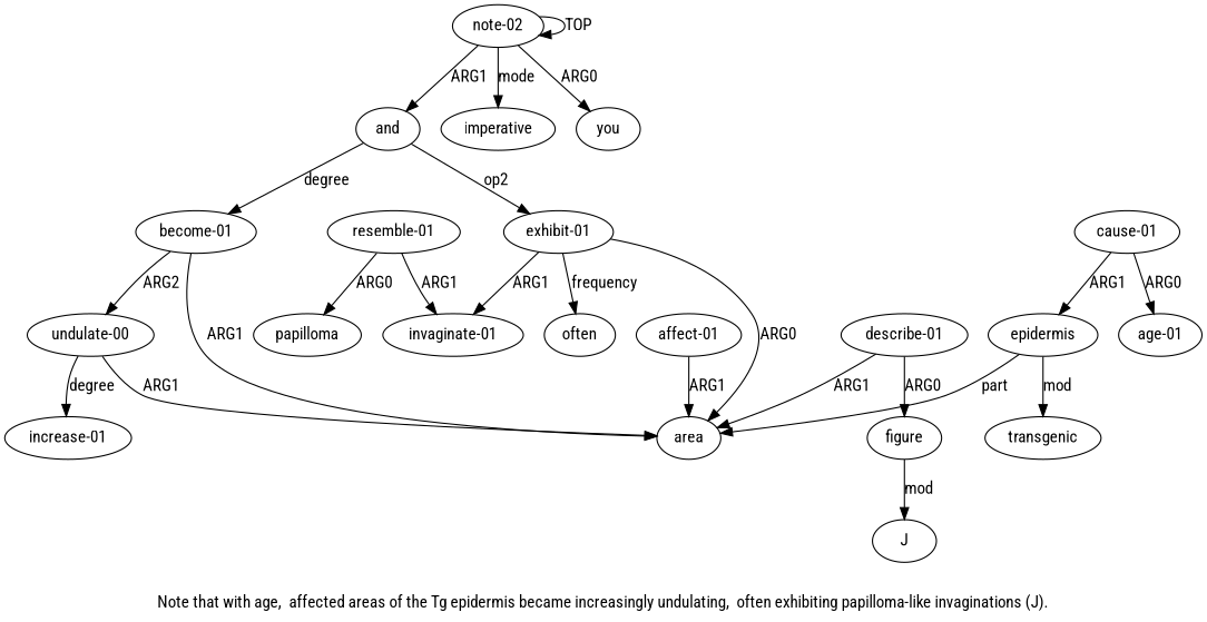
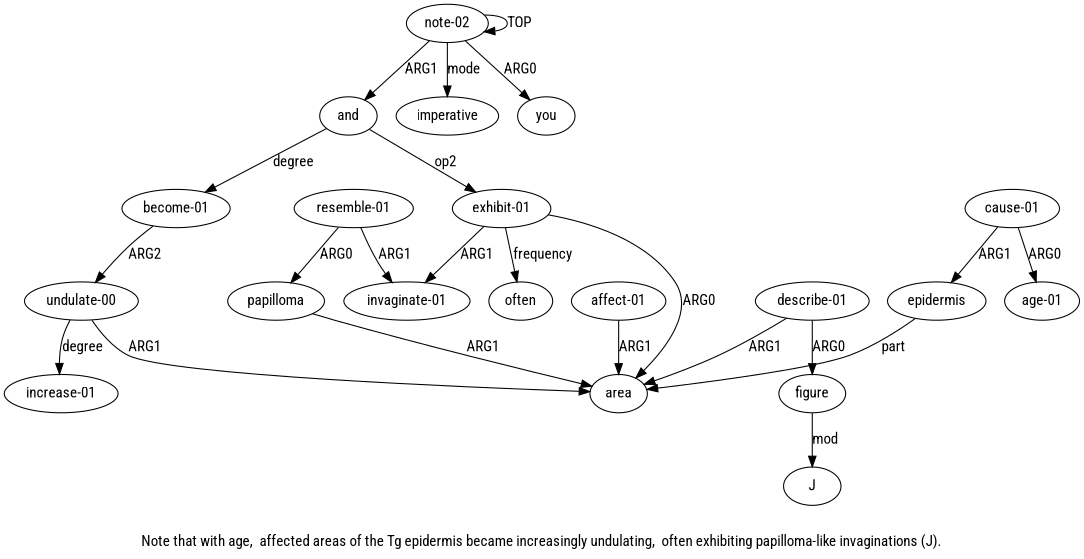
  digraph {
    fontname="Roboto Condensed"
    label="Note that with age,  affected areas of the Tg epidermis became increasingly undulating,  often exhibiting papilloma-like invaginations (J)."
    node [color=black fontname="Roboto Condensed" gold_ind=-1 test_ind=-1]
    edge [color=black fontname="Roboto Condensed" gold_label=ARG1 test_label=ARG1]
    n1 [gold_ind=15 gold_label="invaginate-01" label="invaginate-01" test_ind=15 test_label="invaginate-01"]
    n2 [gold_ind=14 gold_label="exhibit-01" label="exhibit-01" test_ind=14 test_label="exhibit-01"]
    n3 [gold_ind=18 gold_label=often label=often test_ind=18 test_label=often]
    n4 [gold_ind=4 gold_label=area label=area test_ind=4 test_label=area]
    n5 [gold_ind=17 gold_label=papilloma label=papilloma test_ind=17 test_label=papilloma]
    n6 [gold_ind=16 gold_label="resemble-01" label="resemble-01" test_ind=16 test_label="resemble-01"]
    n7 [gold_ind=11 gold_label="increase-01" label="increase-01" test_ind=11 test_label="increase-01"]
    n8 [gold_ind=10 gold_label="undulate-00" label="undulate-00" test_ind=10 test_label="undulate-00"]
    n9 [gold_ind=13 gold_label="age-01" label="age-01" test_ind=13 test_label="age-01"]
    n10 [gold_ind=12 gold_label="cause-01" label="cause-01" test_ind=12 test_label="cause-01"]
    n11 [gold_ind=5 gold_label=epidermis label=epidermis test_ind=5 test_label=epidermis]
    n12 [gold_ind=3 gold_label="become-01" label="become-01" test_ind=3 test_label="become-01"]
    n13 [gold_label=imperative label=imperative test_label=imperative]
    n14 [gold_ind=1 gold_label=you label=you test_ind=1 test_label=you]
    n15 [gold_ind=0 gold_label="note-02" label="note-02" test_ind=0 test_label="note-02"]
    n16 [gold_ind=2 gold_label=and label=and test_ind=2 test_label=and]
-   n17 [gold_ind=6 gold_label=transgenic label=transgenic test_ind=6 test_label=transgenic]
    n18 [gold_ind=7 gold_label="affect-01" label="affect-01" test_ind=7 test_label="affect-01"]
    n19 [gold_ind=9 gold_label=figure label=figure test_ind=9 test_label=figure]
    n20 [gold_label=J label=J test_label=J]
    n21 [gold_ind=8 gold_label="describe-01" label="describe-01" test_ind=8 test_label="describe-01"]
    n2 -> n1 [label=ARG1]
    n2 -> n3 [gold_label=frequency label=frequency test_label=frequency]
    n2 -> n4 [gold_label=ARG0 label=ARG0 test_label=ARG0]
    n6 -> n1 [label=ARG1]
    n6 -> n5 [gold_label=ARG2 label=ARG0 test_label=ARG2]
    n8 -> n4 [label=ARG1]
    n8 -> n7 [gold_label=degree label=degree test_label=degree]
    n10 -> n9 [gold_label=ARG0 label=ARG0 test_label=ARG0]
    n10 -> n11 [label=ARG1]
    n11 -> n4 [gold_label=part label=part test_label=part]
-   n11 -> n17 [gold_label=mod label=mod test_label=mod]
-   n12 -> n4 [label=ARG1]
+   n5 -> n4 [label=ARG1]
    n12 -> n8 [gold_label=ARG2 label=ARG2 test_label=ARG2]
    n15 -> n13 [gold_label=mode label=mode test_label=mode]
    n15 -> n14 [gold_label=ARG0 label=ARG0 test_label=ARG0]
    n15 -> n15 [gold_label=TOP label=TOP test_label=TOP]
    n15 -> n16 [label=ARG1]
    n16 -> n2 [gold_label=op2 label=op2 test_label=op2]
    n16 -> n12 [gold_label=op1 label=degree test_label=op1]
    n18 -> n4 [label=ARG1]
    n19 -> n20 [gold_label=mod label=mod test_label=mod]
    n21 -> n4 [label=ARG1]
    n21 -> n19 [gold_label=ARG0 label=ARG0 test_label=ARG0]
  }
